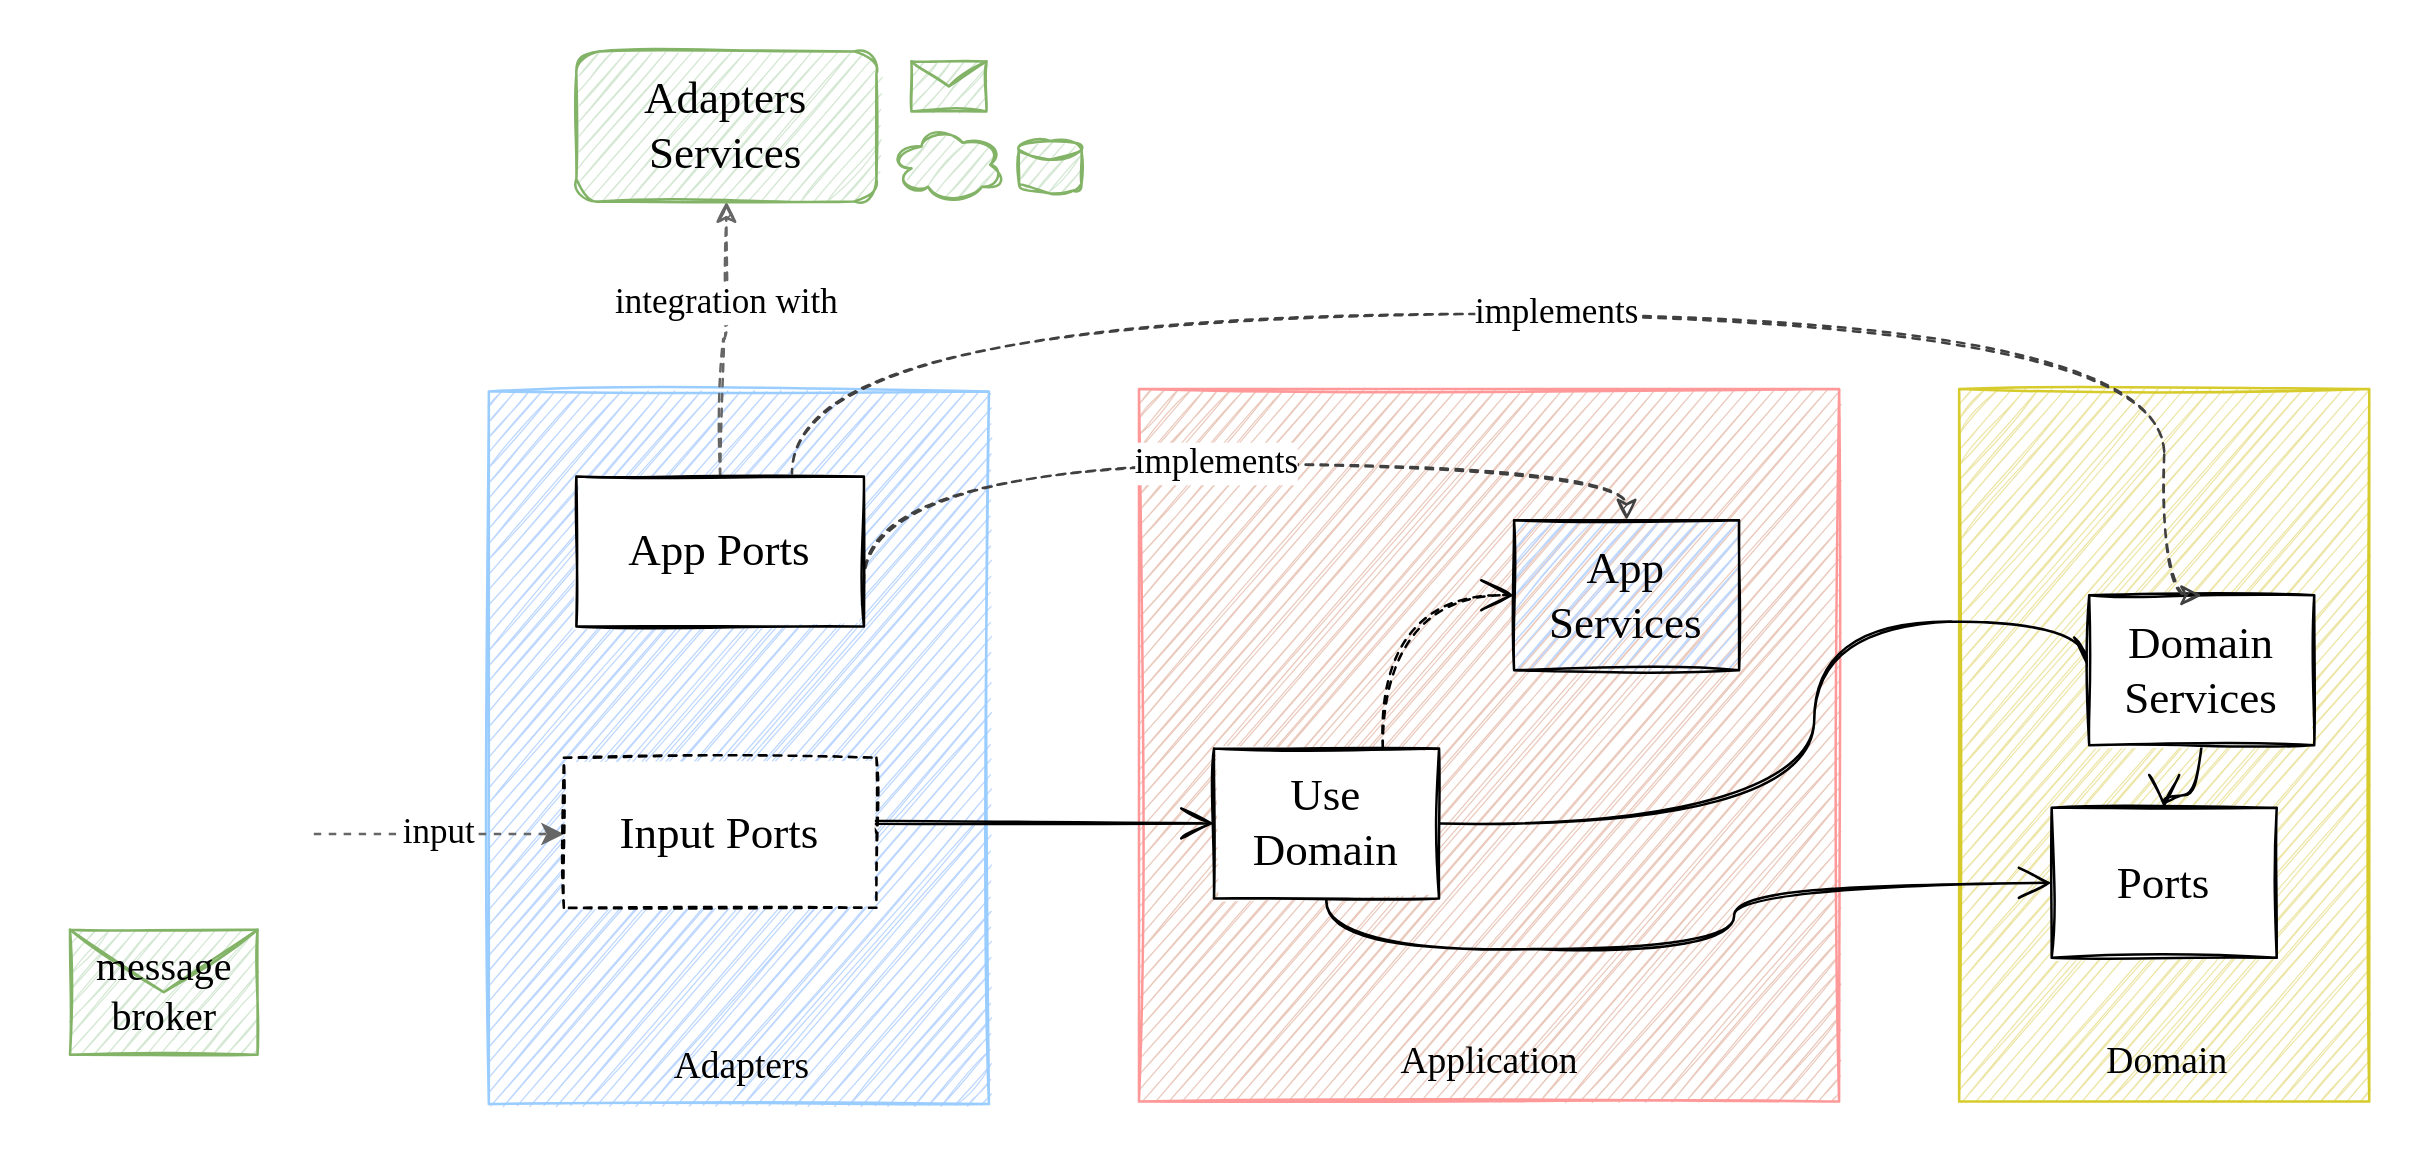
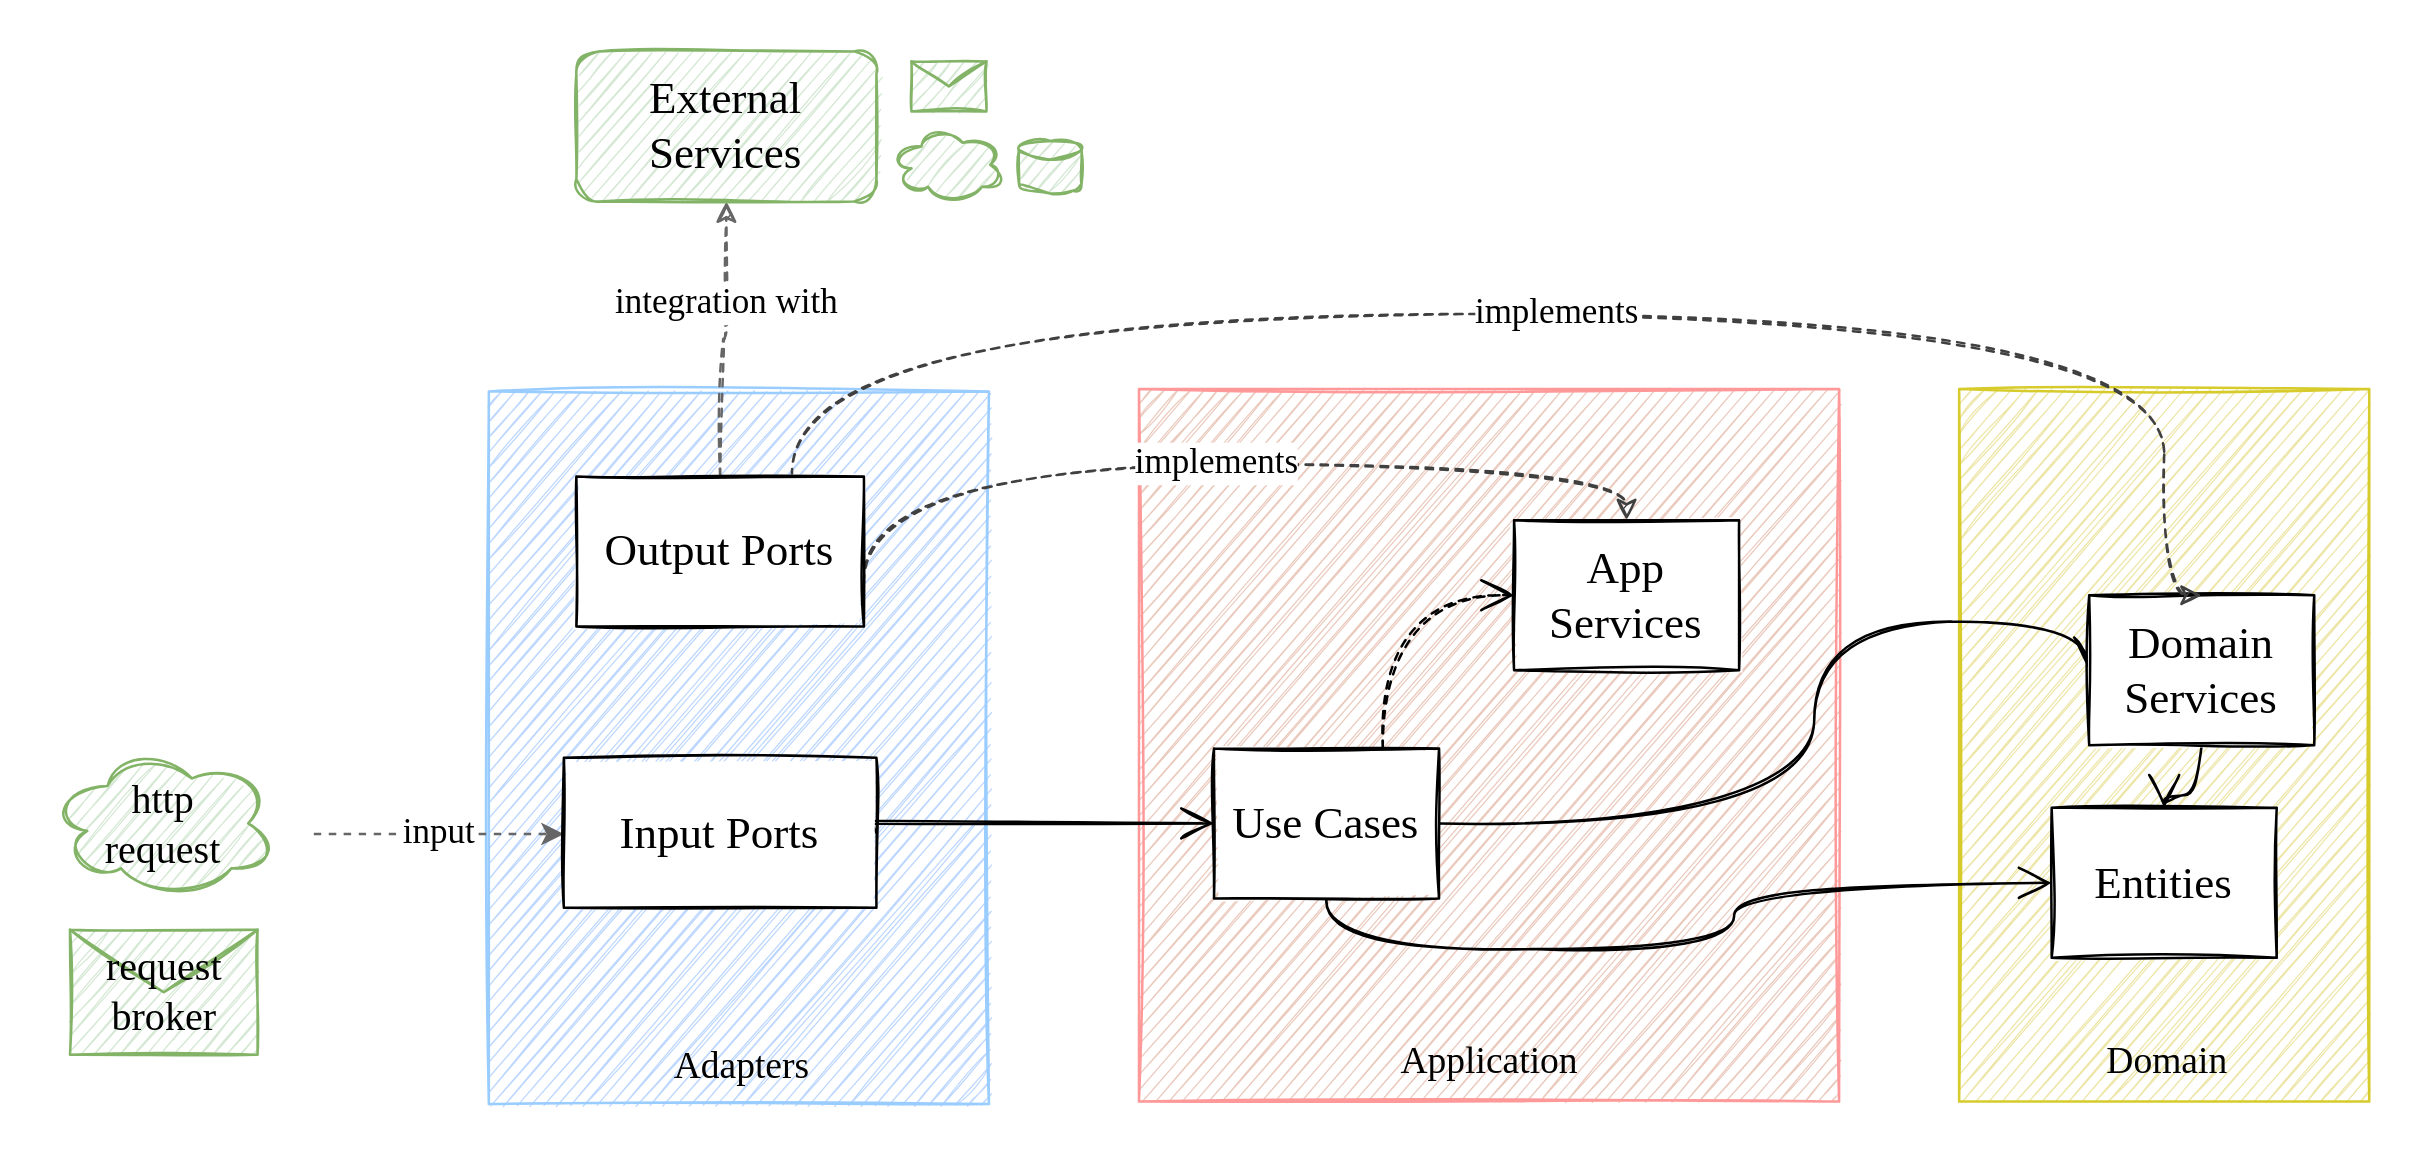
  <mxCell id="0" />
  <mxCell id="1" parent="0" />
  <mxCell id="2" value="" style="rounded=0;whiteSpace=wrap;html=1;sketch=1;perimeterSpacing=4;strokeWidth=1;fontFamily=Kalam Light;fontStyle=0;fillStyle=auto;strokeColor=#99CCFF;fillColor=#BDD7FF;" parent="1" vertex="1"><mxGeometry x="195" y="156" width="200" height="285" as="geometry" /></mxCell>
  <mxCell id="3" value="" style="rounded=0;whiteSpace=wrap;html=1;sketch=1;perimeterSpacing=4;strokeWidth=1;fontFamily=Kalam Light;fontStyle=0;fillStyle=auto;fillColor=#EBCABE;strokeColor=#FF9999;" parent="1" vertex="1"><mxGeometry x="455" y="155" width="280" height="285" as="geometry" /></mxCell>
  <mxCell id="4" value="" style="rounded=0;whiteSpace=wrap;html=1;sketch=1;perimeterSpacing=4;strokeWidth=1;fontFamily=Kalam Light;fontStyle=0;strokeColor=#D6CB2B;fillColor=#EDE6A8;" parent="1" vertex="1"><mxGeometry x="783" y="155" width="164" height="285" as="geometry" /></mxCell>
  <mxCell id="5" value="" style="edgeStyle=orthogonalEdgeStyle;curved=1;orthogonalLoop=1;jettySize=auto;html=1;exitX=1;exitY=0.5;exitDx=0;exitDy=0;entryX=0;entryY=0.5;entryDx=0;entryDy=0;fontFamily=Kalam Light;fontSize=15;sketch=1;endArrow=open;endFill=0;startSize=6;endSize=11;fontStyle=0" parent="1" source="7" target="11" edge="1"><mxGeometry relative="1" as="geometry"><Array as="points"><mxPoint x="315" y="327.5" /></Array></mxGeometry></mxCell>
  <mxCell id="6" value="input" style="edgeStyle=orthogonalEdgeStyle;curved=1;orthogonalLoop=1;jettySize=auto;html=1;dashed=1;fontFamily=Kalam Light;fontSize=14;strokeWidth=1;fontStyle=0;fillColor=#f5f5f5;strokeColor=#666666;" parent="1" target="7" edge="1"><mxGeometry relative="1" as="geometry"><mxPoint x="125" y="333" as="sourcePoint" /><Array as="points"><mxPoint x="125" y="333" /></Array></mxGeometry></mxCell>
- <mxCell id="7" value="Input Ports" style="rounded=0;whiteSpace=wrap;html=1;sketch=1;fontFamily=Kalam Light;fontSize=18;fontStyle=0;dashed=1;" parent="1" vertex="1"><mxGeometry x="225" y="302.5" width="125" height="60" as="geometry" /></mxCell>
+ <mxCell id="7" value="Input Ports" style="rounded=0;whiteSpace=wrap;html=1;sketch=1;fontFamily=Kalam Light;;fontSize=18;fontStyle=0" parent="1" vertex="1"><mxGeometry x="225" y="302.5" width="125" height="60" as="geometry" /></mxCell>
  <mxCell id="8" value="" style="edgeStyle=orthogonalEdgeStyle;curved=1;orthogonalLoop=1;jettySize=auto;html=1;exitX=0.75;exitY=0;exitDx=0;exitDy=0;entryX=0;entryY=0.5;entryDx=0;entryDy=0;fontFamily=Kalam Light;sketch=1;startSize=6;endSize=11;endFill=0;endArrow=open;fontStyle=0;dashed=1;" parent="1" source="11" target="12" edge="1"><mxGeometry relative="1" as="geometry" /></mxCell>
  <mxCell id="9" value="" style="edgeStyle=orthogonalEdgeStyle;curved=1;orthogonalLoop=1;jettySize=auto;html=1;exitX=0.5;exitY=1;exitDx=0;exitDy=0;entryX=0;entryY=0.5;entryDx=0;entryDy=0;fontFamily=Kalam Light;sketch=1;endArrow=open;endFill=0;startSize=6;endSize=11;fontStyle=0" parent="1" source="11" target="13" edge="1"><mxGeometry relative="1" as="geometry"><Array as="points"><mxPoint x="530" y="379" /><mxPoint x="693" y="379" /><mxPoint x="693" y="353" /></Array></mxGeometry></mxCell>
  <mxCell id="10" style="edgeStyle=orthogonalEdgeStyle;curved=1;orthogonalLoop=1;jettySize=auto;html=1;entryX=0;entryY=0.5;entryDx=0;entryDy=0;fontFamily=Kalam Light;sketch=1;endArrow=open;endFill=0;startSize=6;endSize=11;fontStyle=0" parent="1" source="11" target="15" edge="1"><mxGeometry relative="1" as="geometry"><Array as="points"><mxPoint x="725" y="329" /><mxPoint x="725" y="248" /></Array></mxGeometry></mxCell>
- <mxCell id="11" value="Use Domain" style="rounded=0;whiteSpace=wrap;html=1;sketch=1;fontFamily=Kalam Light;;fontSize=18;fontStyle=0" parent="1" vertex="1"><mxGeometry x="485" y="298.75" width="90" height="60" as="geometry" /></mxCell>
- <mxCell id="12" value="App Services" style="rounded=0;whiteSpace=wrap;html=1;sketch=1;fontFamily=Kalam Light;fontSize=18;fontStyle=0;fillColor=#bdd7ff;" parent="1" vertex="1"><mxGeometry x="605" y="207.5" width="90" height="60" as="geometry" /></mxCell>
- <mxCell id="13" value="Ports" style="rounded=0;whiteSpace=wrap;html=1;sketch=1;fontFamily=Kalam Light;;fontSize=18;fontStyle=0" parent="1" vertex="1"><mxGeometry x="820" y="322.5" width="90" height="60" as="geometry" /></mxCell>
+ <mxCell id="11" value="Use Cases" style="rounded=0;whiteSpace=wrap;html=1;sketch=1;fontFamily=Kalam Light;;fontSize=18;fontStyle=0" parent="1" vertex="1"><mxGeometry x="485" y="298.75" width="90" height="60" as="geometry" /></mxCell>
+ <mxCell id="12" value="App Services" style="rounded=0;whiteSpace=wrap;html=1;sketch=1;fontFamily=Kalam Light;;fontSize=18;fontStyle=0" parent="1" vertex="1"><mxGeometry x="605" y="207.5" width="90" height="60" as="geometry" /></mxCell>
+ <mxCell id="13" value="Entities" style="rounded=0;whiteSpace=wrap;html=1;sketch=1;fontFamily=Kalam Light;;fontSize=18;fontStyle=0" parent="1" vertex="1"><mxGeometry x="820" y="322.5" width="90" height="60" as="geometry" /></mxCell>
  <mxCell id="14" style="edgeStyle=orthogonalEdgeStyle;curved=1;orthogonalLoop=1;jettySize=auto;html=1;entryX=0.5;entryY=0;entryDx=0;entryDy=0;fontFamily=Kalam Light;endFill=0;endArrow=open;endSize=11;startSize=6;sketch=1;fontStyle=0" parent="1" source="15" target="13" edge="1"><mxGeometry relative="1" as="geometry" /></mxCell>
  <mxCell id="15" value="Domain Services" style="rounded=0;whiteSpace=wrap;html=1;sketch=1;fontFamily=Kalam Light;;fontSize=18;fontStyle=0" parent="1" vertex="1"><mxGeometry x="835" y="237.5" width="90" height="60" as="geometry" /></mxCell>
  <mxCell id="16" value="integration with" style="edgeStyle=orthogonalEdgeStyle;curved=1;orthogonalLoop=1;jettySize=auto;html=1;entryX=0.5;entryY=1;entryDx=0;entryDy=0;fontFamily=Kalam Light;sketch=1;endArrow=classic;fontStyle=0;dashed=1;fontSize=14;strokeWidth=1;fillColor=#f5f5f5;strokeColor=#666666;" parent="1" source="19" target="20" edge="1"><mxGeometry x="0.273" relative="1" as="geometry"><mxPoint as="offset" /></mxGeometry></mxCell>
  <mxCell id="17" value="implements" style="edgeStyle=orthogonalEdgeStyle;curved=1;orthogonalLoop=1;jettySize=auto;html=1;entryX=0.5;entryY=0;entryDx=0;entryDy=0;fontSize=14;strokeWidth=1;dashed=1;sketch=1;strokeColor=#404040;fontFamily=Kalam Light;fontStyle=0" parent="1" target="12" edge="1"><mxGeometry relative="1" as="geometry"><mxPoint x="345" y="232.5" as="sourcePoint" /><Array as="points"><mxPoint x="345" y="185" /><mxPoint x="650" y="185" /></Array></mxGeometry></mxCell>
  <mxCell id="18" value="implements" style="edgeStyle=orthogonalEdgeStyle;curved=1;orthogonalLoop=1;jettySize=auto;html=1;entryX=0.5;entryY=0;entryDx=0;entryDy=0;fontSize=14;strokeWidth=1;exitX=0.75;exitY=0;exitDx=0;exitDy=0;dashed=1;sketch=1;strokeColor=#404040;fontFamily=Kalam Light;fontStyle=0" parent="1" source="19" target="15" edge="1"><mxGeometry relative="1" as="geometry"><Array as="points"><mxPoint x="316" y="125" /><mxPoint x="865" y="125" /></Array></mxGeometry></mxCell>
- <mxCell id="19" value="App Ports" style="rounded=0;whiteSpace=wrap;html=1;sketch=1;fontFamily=Kalam Light;;fontSize=18;fontStyle=0" parent="1" vertex="1"><mxGeometry x="230" y="190" width="115" height="60" as="geometry" /></mxCell>
- <mxCell id="20" value="Adapters Services" style="rounded=1;whiteSpace=wrap;html=1;sketch=1;strokeWidth=1;fontFamily=Kalam Light;;fontSize=18;strokeColor=#82b366;fontStyle=0;fillColor=#d5e8d4;" parent="1" vertex="1"><mxGeometry x="230" y="20" width="120" height="60" as="geometry" /></mxCell>
+ <mxCell id="19" value="Output Ports" style="rounded=0;whiteSpace=wrap;html=1;sketch=1;fontFamily=Kalam Light;;fontSize=18;fontStyle=0" parent="1" vertex="1"><mxGeometry x="230" y="190" width="115" height="60" as="geometry" /></mxCell>
+ <mxCell id="20" value="External Services" style="rounded=1;whiteSpace=wrap;html=1;sketch=1;strokeWidth=1;fontFamily=Kalam Light;;fontSize=18;strokeColor=#82b366;fontStyle=0;fillColor=#d5e8d4;" parent="1" vertex="1"><mxGeometry x="230" y="20" width="120" height="60" as="geometry" /></mxCell>
  <mxCell id="21" value="Adapters" style="text;html=1;align=center;verticalAlign=middle;resizable=0;points=[];autosize=1;strokeColor=none;fontSize=15;fontFamily=Kalam Light;rotation=0;fontStyle=0" parent="1" vertex="1"><mxGeometry x="264.5" y="414" width="62" height="22" as="geometry" /></mxCell>
  <mxCell id="22" value="Application" style="text;html=1;align=center;verticalAlign=middle;resizable=0;points=[];autosize=1;strokeColor=none;fontSize=15;fontFamily=Kalam Light;rotation=0;fontStyle=0" parent="1" vertex="1"><mxGeometry x="557" y="411.5" width="76" height="22" as="geometry" /></mxCell>
  <mxCell id="23" value="Domain" style="text;html=1;align=center;verticalAlign=middle;resizable=0;points=[];autosize=1;strokeColor=none;fontSize=15;fontFamily=Kalam Light;rotation=0;fontStyle=0" parent="1" vertex="1"><mxGeometry x="837.5" y="411.5" width="56" height="22" as="geometry" /></mxCell>
- <mxCell id="25" value="message broker" style="shape=message;html=1;whiteSpace=wrap;html=1;outlineConnect=0;rounded=1;sketch=1;fontFamily=Kalam Light;fontSize=16;strokeColor=#82b366;fillColor=#d5e8d4;" parent="1" vertex="1"><mxGeometry x="27.5" y="371.25" width="75" height="50" as="geometry" /></mxCell>
+ <mxCell id="24" value="http&lt;br&gt;request" style="ellipse;shape=cloud;whiteSpace=wrap;html=1;rounded=1;sketch=1;fontFamily=Kalam Light;fontSize=16;strokeColor=#82b366;fillColor=#d5e8d4;" parent="1" vertex="1"><mxGeometry x="20" y="298.75" width="90" height="60" as="geometry" /></mxCell>
+ <mxCell id="25" value="request broker" style="shape=message;html=1;whiteSpace=wrap;html=1;outlineConnect=0;rounded=1;sketch=1;fontFamily=Kalam Light;fontSize=16;strokeColor=#82b366;fillColor=#d5e8d4;" parent="1" vertex="1"><mxGeometry x="27.5" y="371.25" width="75" height="50" as="geometry" /></mxCell>
  <mxCell id="26" value="" style="shape=message;html=1;whiteSpace=wrap;html=1;outlineConnect=0;rounded=1;sketch=1;fontFamily=Kalam Light;fontSize=16;strokeColor=#82b366;fillColor=#d5e8d4;" parent="1" vertex="1"><mxGeometry x="364" y="24" width="30" height="20" as="geometry" /></mxCell>
  <mxCell id="27" value="" style="ellipse;shape=cloud;whiteSpace=wrap;html=1;rounded=1;sketch=1;fontFamily=Kalam Light;fontSize=16;strokeColor=#82b366;fillColor=#d5e8d4;" parent="1" vertex="1"><mxGeometry x="357" y="50.67" width="44" height="29.33" as="geometry" /></mxCell>
  <mxCell id="28" value="" style="shape=cylinder3;whiteSpace=wrap;html=1;boundedLbl=1;backgroundOutline=1;size=3.722;rounded=1;sketch=1;fontFamily=Kalam Light;fontSize=16;strokeColor=#82b366;fillColor=#d5e8d4;" parent="1" vertex="1"><mxGeometry x="407" y="55.84" width="25" height="20.99" as="geometry" /></mxCell>
